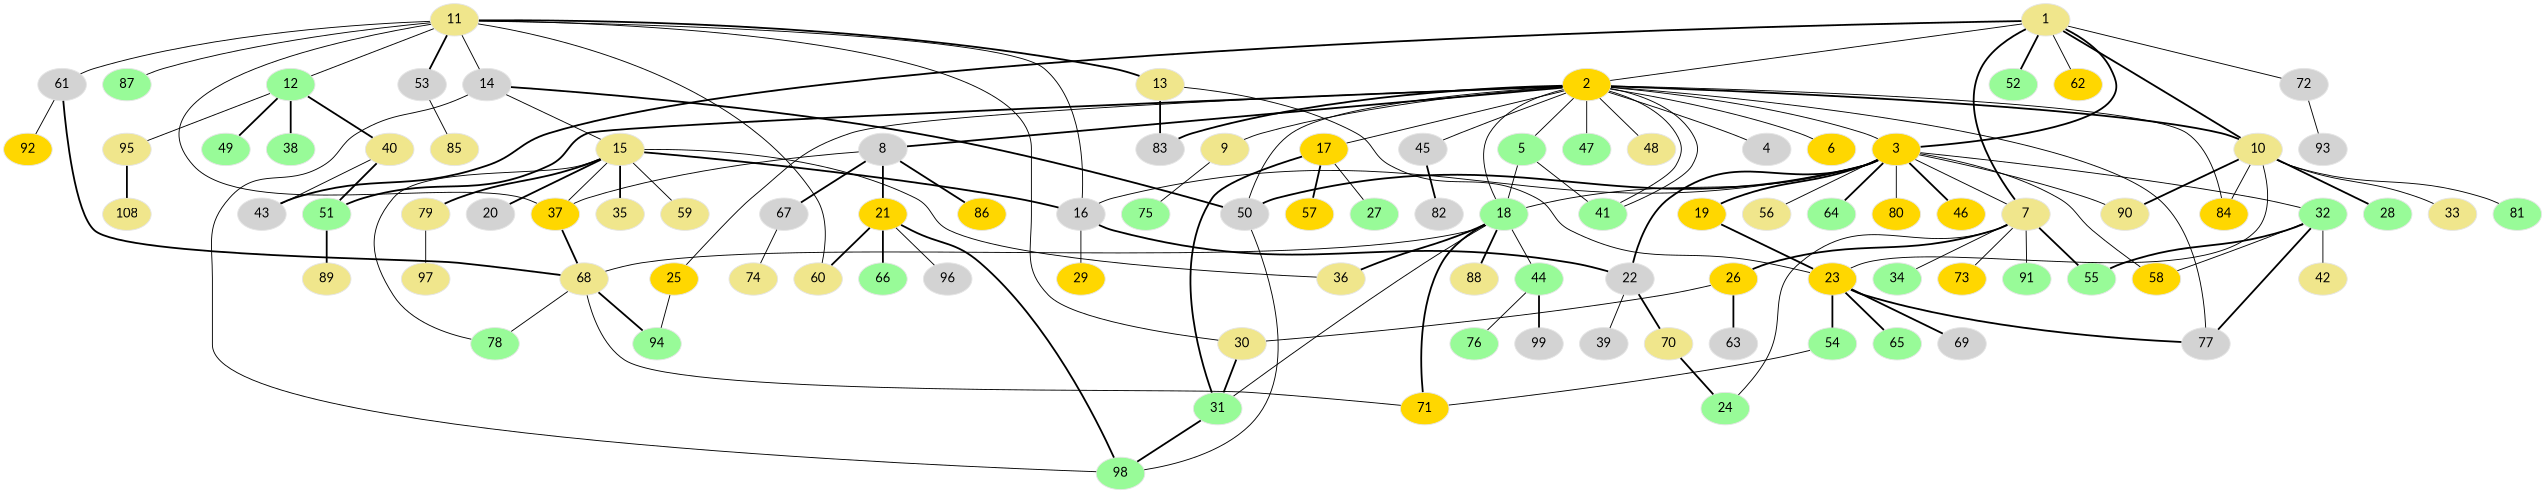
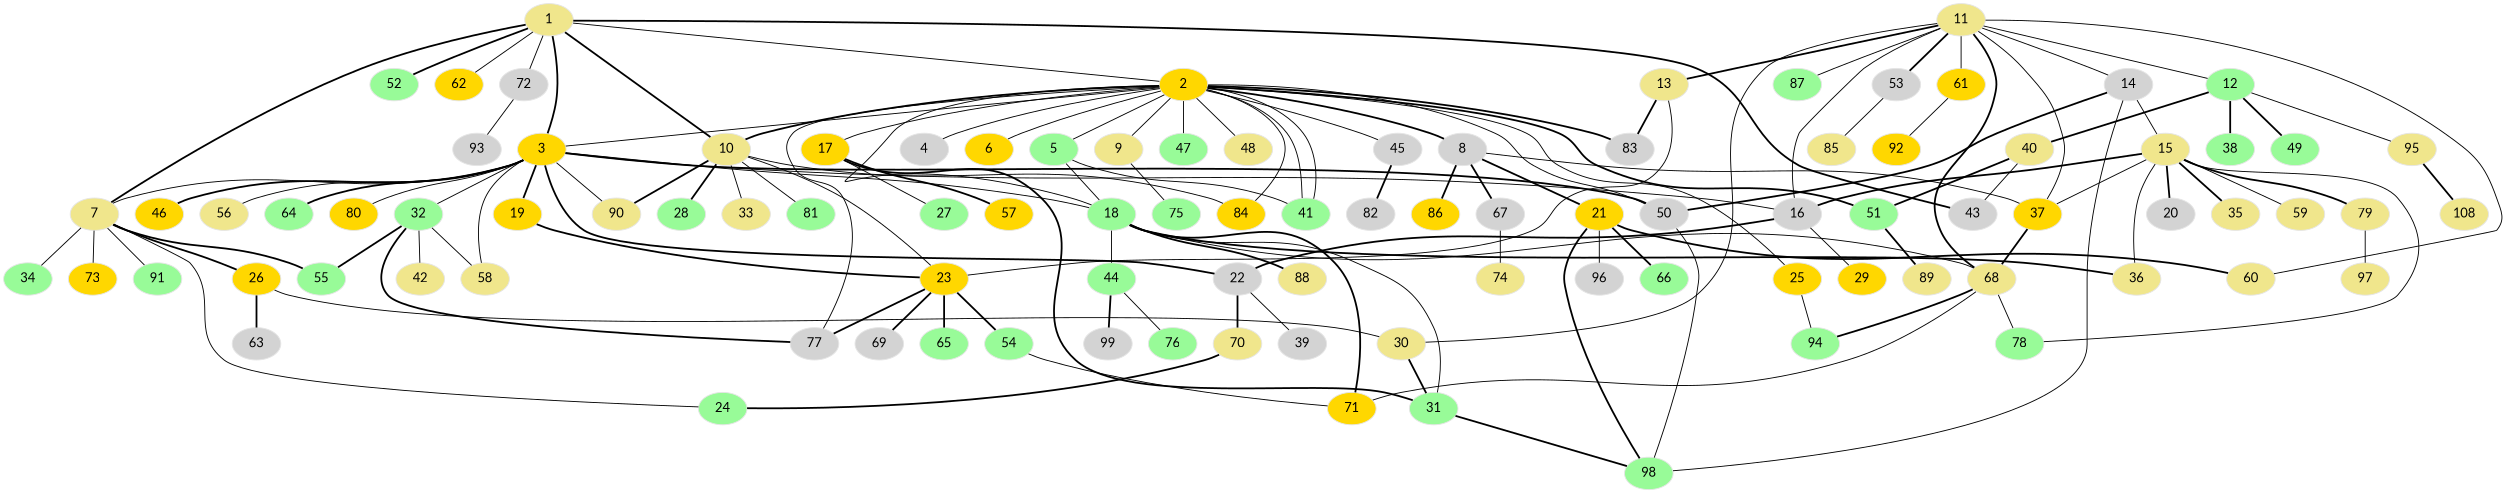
  graph {
    fontname=Lato
    node [color=gray90 fillcolor=khaki fontname=Lato style=filled]
    edge [fontname=Lato style=solid]
    2 [fillcolor=gold]
    1
    3 [fillcolor=gold]
    7
    10
    43 [fillcolor=lightgrey]
    52 [fillcolor=palegreen]
    62 [fillcolor=gold]
    72 [fillcolor=lightgrey]
    4 [fillcolor=lightgrey]
    5 [fillcolor=palegreen]
    6 [fillcolor=gold]
    8 [fillcolor=lightgrey]
    9
    17 [fillcolor=gold]
    18 [fillcolor=palegreen]
    25 [fillcolor=gold]
    41 [fillcolor=palegreen]
    45 [fillcolor=lightgrey]
    47 [fillcolor=palegreen]
    48
    50 [fillcolor=lightgrey]
    51 [fillcolor=palegreen]
    77 [fillcolor=lightgrey]
    83 [fillcolor=lightgrey]
    84 [fillcolor=gold]
    16 [fillcolor=lightgrey]
    19 [fillcolor=gold]
    22 [fillcolor=lightgrey]
    32 [fillcolor=palegreen]
    46 [fillcolor=gold]
    56
-   58 [fillcolor=gold]
+   58
    64 [fillcolor=palegreen]
    80 [fillcolor=gold]
    90
    24 [fillcolor=palegreen]
    26 [fillcolor=gold]
    34 [fillcolor=palegreen]
    55 [fillcolor=palegreen]
    73 [fillcolor=gold]
    91 [fillcolor=palegreen]
    23 [fillcolor=gold]
    28 [fillcolor=palegreen]
    33
    81 [fillcolor=palegreen]
    93 [fillcolor=lightgrey]
    21 [fillcolor=gold]
    37 [fillcolor=gold]
    67 [fillcolor=lightgrey]
    86 [fillcolor=gold]
    75 [fillcolor=palegreen]
    27 [fillcolor=palegreen]
    31 [fillcolor=palegreen]
    57 [fillcolor=gold]
    68
    36
    44 [fillcolor=palegreen]
    71 [fillcolor=gold]
    88
    94 [fillcolor=palegreen]
    82 [fillcolor=lightgrey]
    98 [fillcolor=palegreen]
    89
    11
    12 [fillcolor=palegreen]
    13
    14 [fillcolor=lightgrey]
    30
    53 [fillcolor=lightgrey]
    60
-   61 [fillcolor=lightgrey]
+   61 [fillcolor=gold]
    87 [fillcolor=palegreen]
    29 [fillcolor=gold]
    39 [fillcolor=lightgrey]
    70
    42
    63 [fillcolor=lightgrey]
    66 [fillcolor=palegreen]
    96 [fillcolor=lightgrey]
    74
    54 [fillcolor=palegreen]
    65 [fillcolor=palegreen]
    69 [fillcolor=lightgrey]
    38 [fillcolor=palegreen]
    40
    49 [fillcolor=palegreen]
    95
    15
    85
    92 [fillcolor=gold]
    78 [fillcolor=palegreen]
    n93 [label=108]
    20 [fillcolor=lightgrey]
    35
    59
    79
    97
    76 [fillcolor=palegreen]
    99 [fillcolor=lightgrey]
    2 -- 3
    2 -- 10 [style=bold]
    2 -- 4
    2 -- 5
    2 -- 6
    2 -- 8 [style=bold]
    2 -- 9
    2 -- 17
    2 -- 18
    2 -- 25
    2 -- 41
    2 -- 41
    2 -- 45
    2 -- 47
    2 -- 48
    2 -- 50
    2 -- 51 [style=bold]
    2 -- 77
    2 -- 83 [style=bold]
    2 -- 84
    1 -- 2
    1 -- 3 [style=bold]
    1 -- 7 [style=bold]
    1 -- 10 [style=bold]
    1 -- 43 [style=bold]
    1 -- 52 [style=bold]
    1 -- 62
    1 -- 72
    3 -- 7
    3 -- 18
    3 -- 50 [style=bold]
    3 -- 16
    3 -- 19 [style=bold]
    3 -- 22 [style=bold]
    3 -- 32
    3 -- 46 [style=bold]
    3 -- 56
    3 -- 58
    3 -- 64 [style=bold]
    3 -- 80
    3 -- 90
    7 -- 24
    7 -- 26 [style=bold]
    7 -- 34
    7 -- 55 [style=bold]
    7 -- 73
    7 -- 91
    10 -- 84
    10 -- 90 [style=bold]
    10 -- 23
    10 -- 28 [style=bold]
    10 -- 33
    10 -- 81
    72 -- 93
    5 -- 18
    5 -- 41
    8 -- 21 [style=bold]
    8 -- 37
    8 -- 67 [style=bold]
    8 -- 86 [style=bold]
    9 -- 75
    17 -- 27
    17 -- 31 [style=bold]
    17 -- 57 [style=bold]
    18 -- 31
    18 -- 68
    18 -- 36 [style=bold]
    18 -- 44
    18 -- 71 [style=bold]
    18 -- 88 [style=bold]
    25 -- 94
    45 -- 82 [style=bold]
    50 -- 98
    51 -- 89 [style=bold]
    16 -- 22 [style=bold]
    16 -- 29
    19 -- 23 [style=bold]
    22 -- 39
    22 -- 70 [style=bold]
    32 -- 77 [style=bold]
    32 -- 58
    32 -- 55 [style=bold]
    32 -- 42
    26 -- 30
    26 -- 63 [style=bold]
    23 -- 77 [style=bold]
    23 -- 54 [style=bold]
    23 -- 65 [style=bold]
    23 -- 69 [style=bold]
    21 -- 98 [style=bold]
    21 -- 60 [style=bold]
    21 -- 66 [style=bold]
    21 -- 96
    37 -- 68 [style=bold]
    67 -- 74
    31 -- 98 [style=bold]
    68 -- 71
    68 -- 94 [style=bold]
    68 -- 78
    44 -- 76
    44 -- 99 [style=bold]
    11 -- 16
    11 -- 37
-   61 -- 68 [style=bold]
+   11 -- 68 [style=bold]
    11 -- 12
    11 -- 13 [style=bold]
    11 -- 14
    11 -- 30
    11 -- 53 [style=bold]
    11 -- 60
    11 -- 61
    11 -- 87
    12 -- 38 [style=bold]
    12 -- 40 [style=bold]
    12 -- 49 [style=bold]
    12 -- 95
    13 -- 83 [style=bold]
    13 -- 23
    14 -- 50 [style=bold]
    14 -- 98
    14 -- 15
    30 -- 31 [style=bold]
    53 -- 85
    61 -- 92
    70 -- 24 [style=bold]
    54 -- 71
    40 -- 43
    40 -- 51 [style=bold]
    95 -- n93 [style=bold]
    15 -- 16 [style=bold]
    15 -- 37
    15 -- 36
    15 -- 78
    15 -- 20 [style=bold]
    15 -- 35 [style=bold]
    15 -- 59
    15 -- 79 [style=bold]
    79 -- 97
  }
